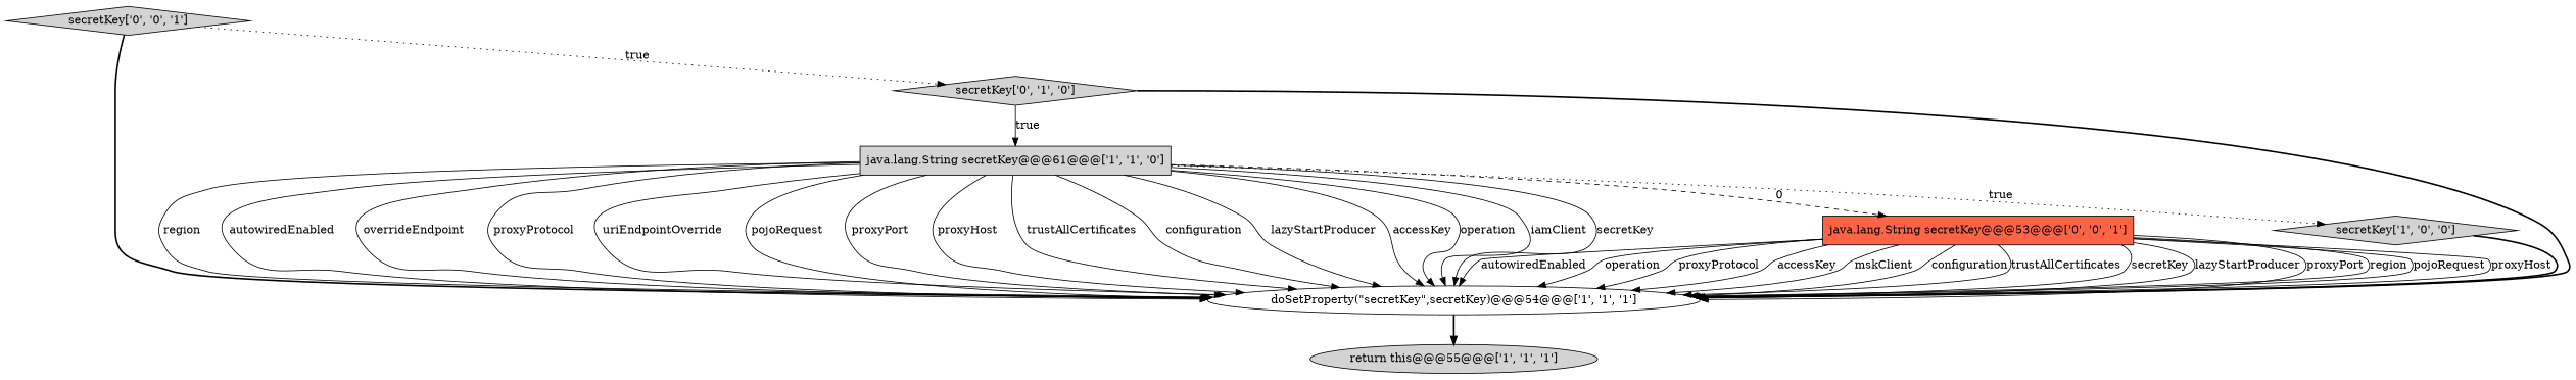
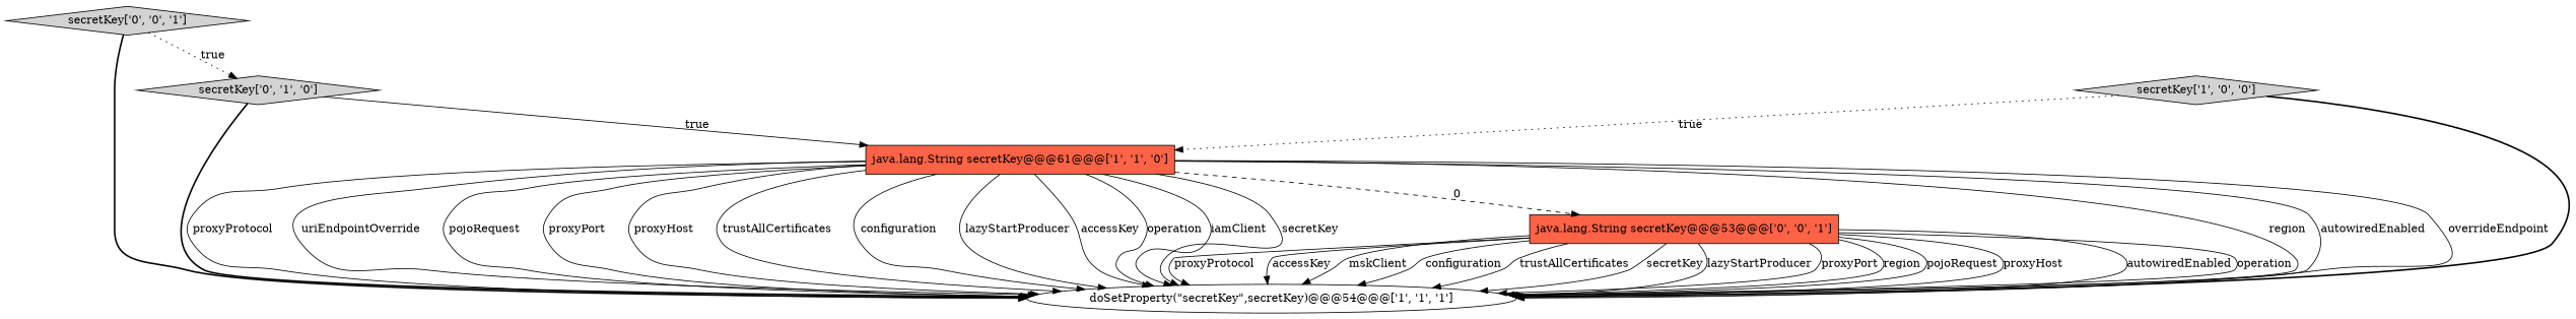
  digraph {
    node [fillcolor=lightgray shape=diamond style=filled]
    edge [style=solid]
-   n1 [label="java.lang.String secretKey@@@61@@@['1', '1', '0']" shape=box]
+   n1 [fillcolor=tomato label="java.lang.String secretKey@@@61@@@['1', '1', '0']" shape=box]
    n2 [fillcolor=white label="doSetProperty(\"secretKey\",secretKey)@@@54@@@['1', '1', '1']" shape=ellipse]
    n3 [fillcolor=tomato label="java.lang.String secretKey@@@53@@@['0', '0', '1']" shape=box]
-   n4 [label="return this@@@55@@@['1', '1', '1']" shape=ellipse]
    n5 [label="secretKey['0', '0', '1']"]
    n6 [label="secretKey['0', '1', '0']"]
    n7 [label="secretKey['1', '0', '0']"]
    n1 -> n2 [label=region]
    n1 -> n2 [label=autowiredEnabled]
    n1 -> n2 [label=overrideEndpoint]
    n1 -> n2 [label=proxyProtocol]
    n1 -> n2 [label=uriEndpointOverride]
    n1 -> n2 [label=pojoRequest]
    n1 -> n2 [label=proxyPort]
    n1 -> n2 [label=proxyHost]
    n1 -> n2 [label=trustAllCertificates]
    n1 -> n2 [label=configuration]
    n1 -> n2 [label=lazyStartProducer]
    n1 -> n2 [label=accessKey]
    n1 -> n2 [label=operation]
    n1 -> n2 [label=iamClient]
    n1 -> n2 [label=secretKey]
    n1 -> n3 [label=0 style=dashed]
-   n2 -> n4 [style=bold]
    n3 -> n2 [label=autowiredEnabled]
    n3 -> n2 [label=operation]
    n3 -> n2 [label=proxyProtocol]
    n3 -> n2 [label=accessKey]
    n3 -> n2 [label=mskClient]
    n3 -> n2 [label=configuration]
    n3 -> n2 [label=trustAllCertificates]
    n3 -> n2 [label=secretKey]
    n3 -> n2 [label=lazyStartProducer]
    n3 -> n2 [label=proxyPort]
    n3 -> n2 [label=region]
    n3 -> n2 [label=pojoRequest]
    n3 -> n2 [label=proxyHost]
    n5 -> n2 [style=bold]
    n5 -> n6 [label=true style=dotted]
    n6 -> n1 [label=true]
    n6 -> n2 [style=bold]
-   n1 -> n7 [label=true style=dotted]
+   n7 -> n1 [label=true style=dotted]
    n7 -> n2 [style=bold]
  }
